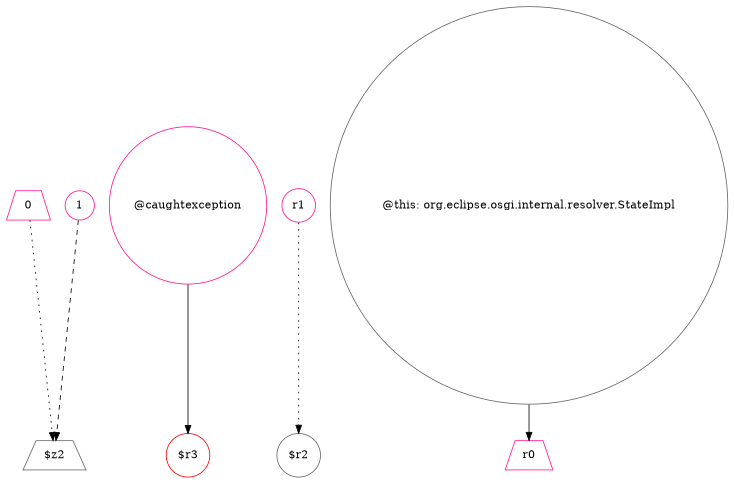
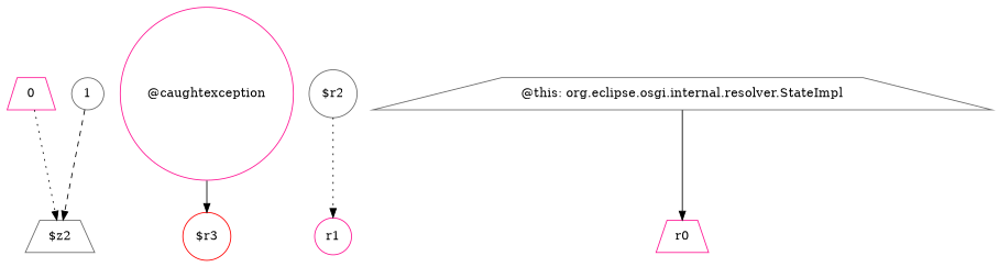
  digraph {
    node [color=deeppink shape=circle]
    edge [style=dotted]
    n1 [label=0 shape=trapezium]
    n2 [color=gray40 label="$z2" shape=trapezium]
    n3 [label="@caughtexception"]
    n4 [color=red label="$r3"]
    n5 [color=gray40 label="$r2"]
    n6 [label=r1]
-   n7 [color=gray40 label="@this: org.eclipse.osgi.internal.resolver.StateImpl"]
+   n7 [color=gray40 label="@this: org.eclipse.osgi.internal.resolver.StateImpl" shape=trapezium]
    n8 [label=r0 shape=trapezium]
-   n9 [label=1]
+   n9 [color=gray40 label=1]
    n1 -> n2
    n3 -> n4 [style=solid]
-   n6 -> n5
+   n5 -> n6
    n7 -> n8 [style=solid]
    n9 -> n2 [style=dashed]
  }
